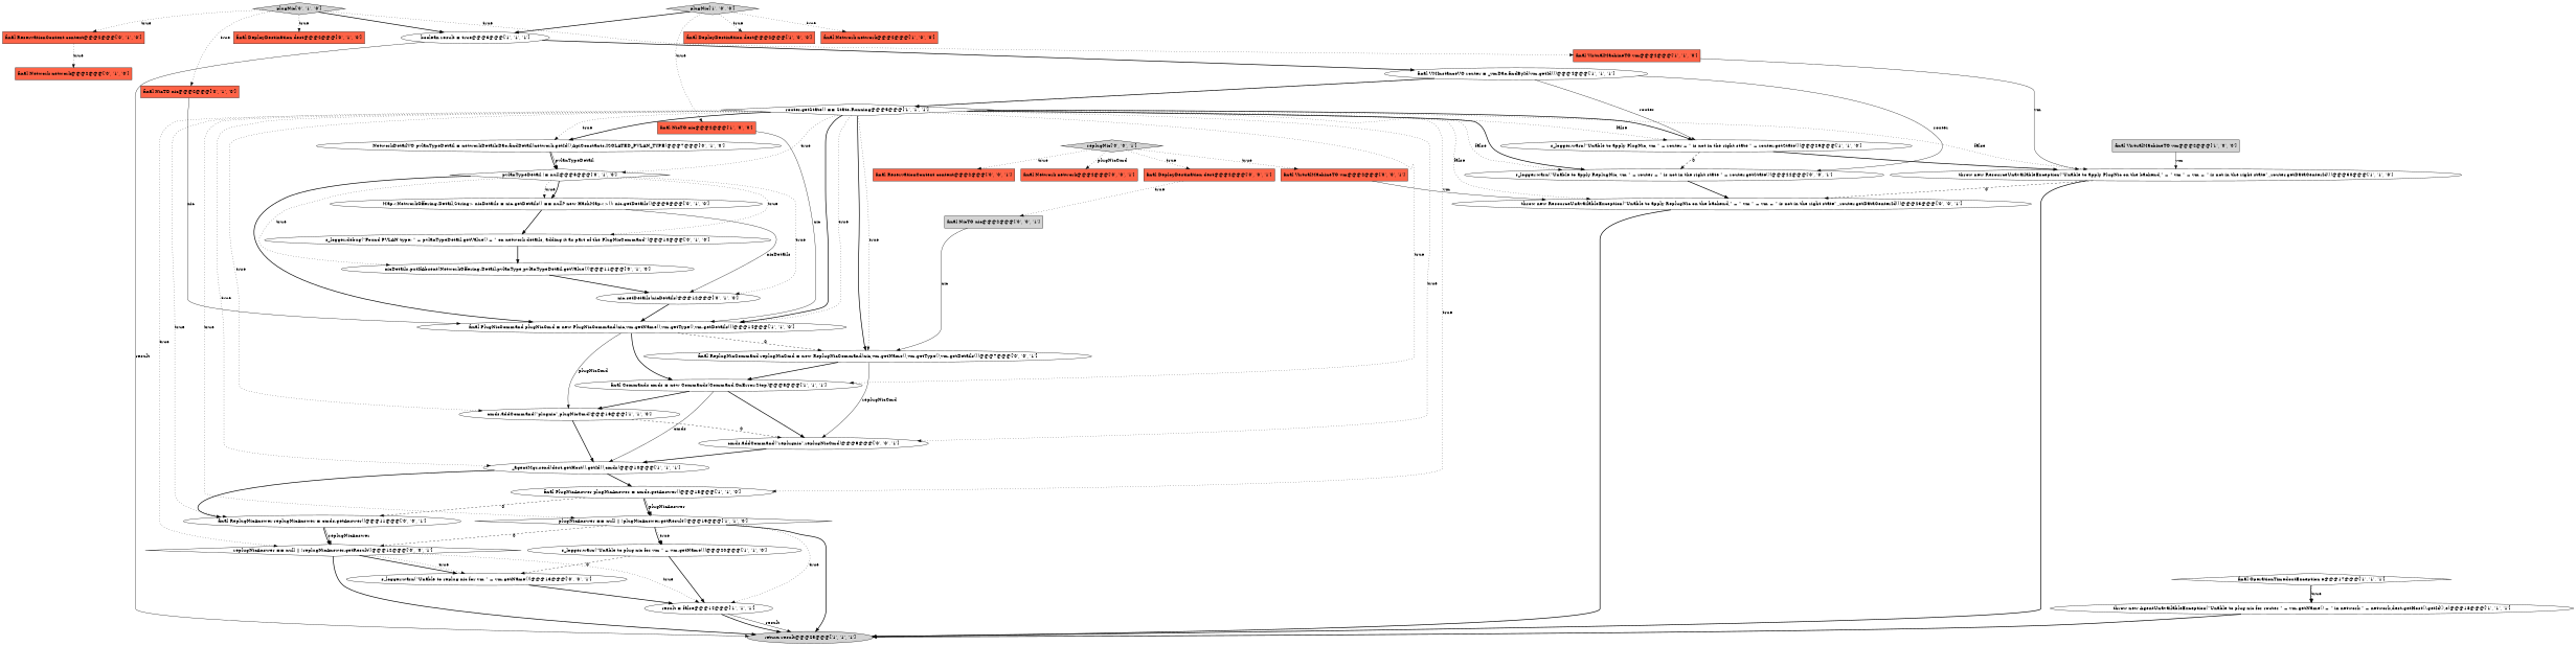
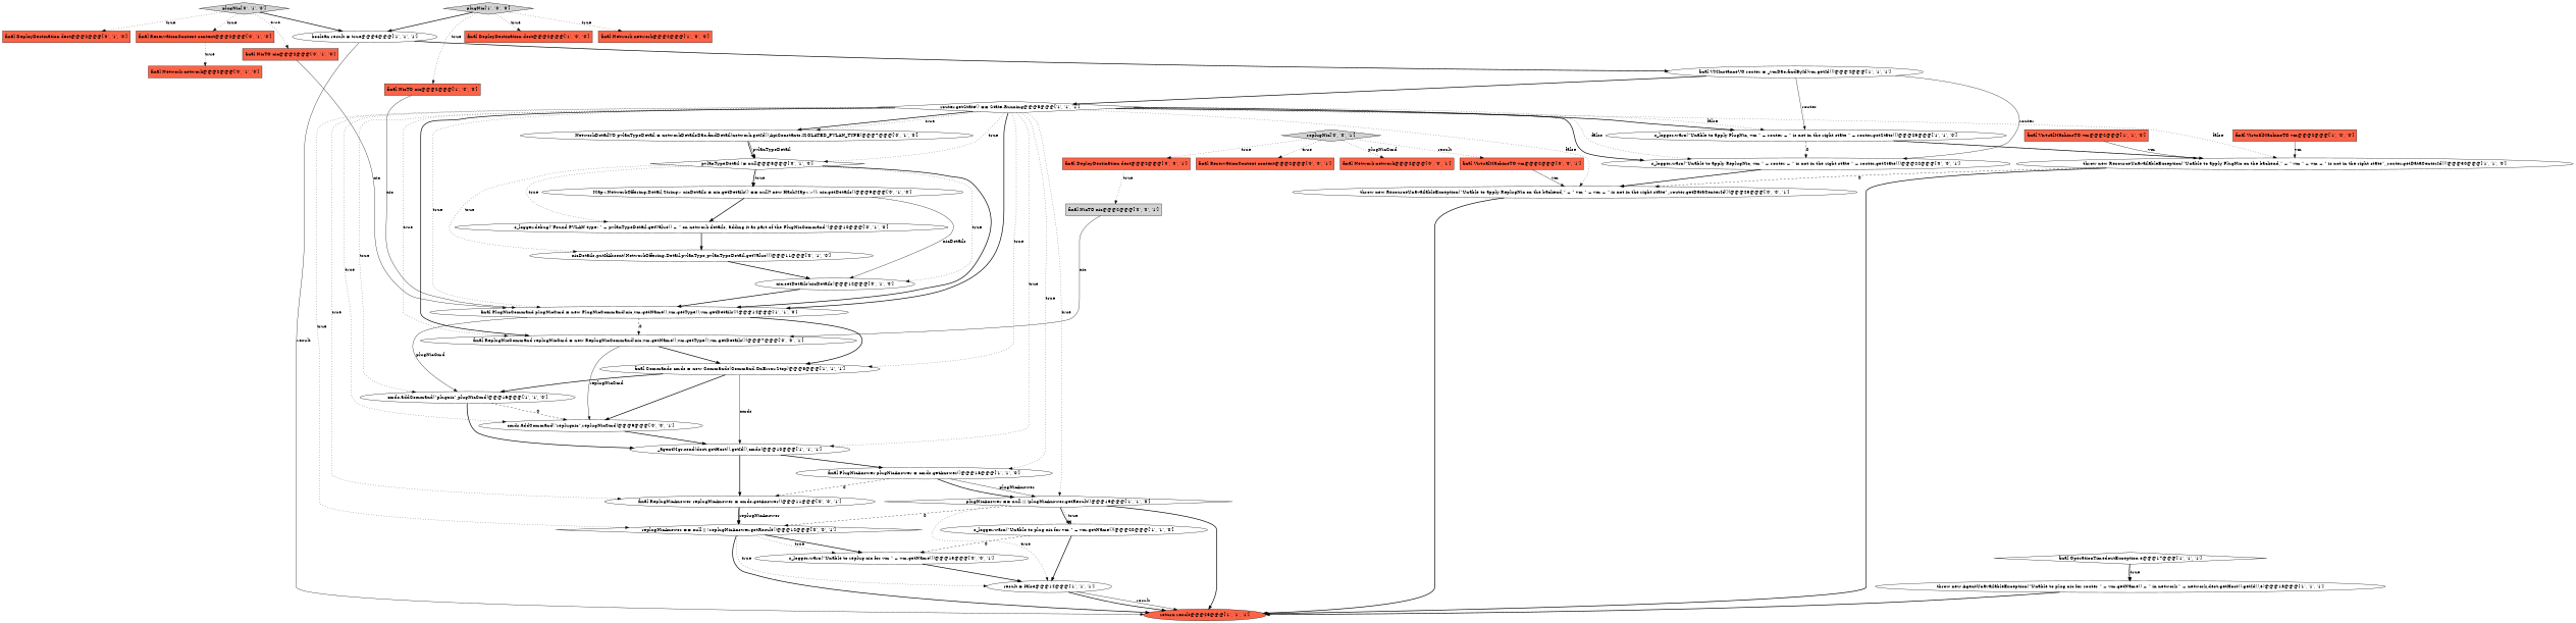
  digraph {
    node [fillcolor=white shape=ellipse style=filled]
    edge [style=bold]
    n1 [label="router.getState() == State.Running@@@5@@@['1', '1', '1']" shape=diamond]
    n2 [label="replugNicAnswer == null || !replugNicAnswer.getResult()@@@12@@@['0', '0', '1']" shape=diamond]
    n3 [label="cmds.addCommand(\"replugnic\",replugNicCmd)@@@9@@@['0', '0', '1']"]
    n4 [label="final PlugNicCommand plugNicCmd = new PlugNicCommand(nic,vm.getName(),vm.getType(),vm.getDetails())@@@14@@@['1', '1', '0']"]
    n5 [label="throw new ResourceUnavailableException(\"Unable to apply PlugNic on the backend,\" + \" vm \" + vm + \" is not in the right state\",,router.getDataCenterId())@@@30@@@['1', '1', '0']"]
    n6 [label="pvlanTypeDetail != null@@@8@@@['0', '1', '0']" shape=diamond]
    n7 [label="NetworkDetailVO pvlanTypeDetail = networkDetailsDao.findDetail(network.getId(),ApiConstants.ISOLATED_PVLAN_TYPE)@@@7@@@['0', '1', '0']"]
    n8 [label="cmds.addCommand(\"plugnic\",plugNicCmd)@@@16@@@['1', '1', '0']"]
    n9 [label="final ReplugNicCommand replugNicCmd = new ReplugNicCommand(nic,vm.getName(),vm.getType(),vm.getDetails())@@@7@@@['0', '0', '1']"]
    n10 [label="throw new ResourceUnavailableException(\"Unable to apply ReplugNic on the backend,\" + \" vm \" + vm + \" is not in the right state\",,router.getDataCenterId())@@@23@@@['0', '0', '1']"]
    n11 [label="final PlugNicAnswer plugNicAnswer = cmds.getAnswer()@@@18@@@['1', '1', '0']"]
    n12 [label="s_logger.warn(\"Unable to apply PlugNic, vm \" + router + \" is not in the right state \" + router.getState())@@@29@@@['1', '1', '0']"]
    n13 [label="final ReplugNicAnswer replugNicAnswer = cmds.getAnswer()@@@11@@@['0', '0', '1']"]
    n14 [label="final Commands cmds = new Commands(Command.OnError.Stop)@@@8@@@['1', '1', '1']"]
    n15 [label="s_logger.warn(\"Unable to apply ReplugNic, vm \" + router + \" is not in the right state \" + router.getState())@@@22@@@['0', '0', '1']"]
    n16 [label="plugNicAnswer == null || !plugNicAnswer.getResult()@@@19@@@['1', '1', '0']" shape=diamond]
    n17 [label="_agentMgr.send(dest.getHost().getId(),cmds)@@@10@@@['1', '1', '1']"]
-   n18 [fillcolor=lightgray label="return result@@@25@@@['1', '1', '1']"]
+   n18 [fillcolor=tomato label="return result@@@25@@@['1', '1', '1']"]
    n19 [label="s_logger.warn(\"Unable to replug nic for vm \" + vm.getName())@@@13@@@['0', '0', '1']"]
    n20 [label="result = false@@@14@@@['1', '1', '1']"]
    n21 [label="Map<NetworkOffering.Detail,String> nicDetails = nic.getDetails() == null? new HashMap<>(): nic.getDetails()@@@9@@@['0', '1', '0']"]
    n22 [label="nicDetails.putIfAbsent(NetworkOffering.Detail.pvlanType,pvlanTypeDetail.getValue())@@@11@@@['0', '1', '0']"]
    n23 [label="s_logger.debug(\"Found PVLAN type: \" + pvlanTypeDetail.getValue() + \" on network details, adding it as part of the PlugNicCommand\")@@@10@@@['0', '1', '0']"]
    n24 [label="nic.setDetails(nicDetails)@@@12@@@['0', '1', '0']"]
    n25 [label="s_logger.warn(\"Unable to plug nic for vm \" + vm.getName())@@@20@@@['1', '1', '0']"]
    n26 [label="throw new AgentUnavailableException(\"Unable to plug nic for router \" + vm.getName() + \" in network \" + network,dest.getHost().getId(),e)@@@18@@@['1', '1', '1']"]
    n27 [fillcolor=tomato label="final NicTO nic@@@2@@@['1', '0', '0']" shape=box]
    n28 [fillcolor=tomato label="final Network network@@@2@@@['0', '0', '1']" shape=box]
    n29 [fillcolor=tomato label="final DeployDestination dest@@@2@@@['0', '1', '0']" shape=box]
    n30 [label="final OperationTimedoutException e@@@17@@@['1', '1', '1']" shape=diamond]
    n31 [fillcolor=lightgray label="replugNic['0', '0', '1']" shape=diamond]
    n32 [fillcolor=tomato label="final DeployDestination dest@@@2@@@['0', '0', '1']" shape=box]
    n33 [fillcolor=tomato label="final VirtualMachineTO vm@@@2@@@['0', '0', '1']" shape=box]
    n34 [fillcolor=tomato label="final ReservationContext context@@@2@@@['0', '0', '1']" shape=box]
    n35 [fillcolor=lightgray label="final NicTO nic@@@2@@@['0', '0', '1']" shape=box]
    n36 [label="boolean result = true@@@3@@@['1', '1', '1']"]
    n37 [label="final VMInstanceVO router = _vmDao.findById(vm.getId())@@@4@@@['1', '1', '1']"]
    n38 [fillcolor=lightgray label="plugNic['0', '1', '0']" shape=diamond]
    n39 [fillcolor=tomato label="final VirtualMachineTO vm@@@2@@@['1', '1', '0']" shape=box]
    n40 [fillcolor=tomato label="final NicTO nic@@@2@@@['0', '1', '0']" shape=box]
    n41 [fillcolor=tomato label="final ReservationContext context@@@2@@@['0', '1', '0']" shape=box]
    n42 [fillcolor=tomato label="final Network network@@@2@@@['0', '1', '0']" shape=box]
    n43 [fillcolor=lightgray label="plugNic['1', '0', '0']" shape=diamond]
    n44 [fillcolor=tomato label="final DeployDestination dest@@@2@@@['1', '0', '0']" shape=box]
    n45 [fillcolor=tomato label="final Network network@@@2@@@['1', '0', '0']" shape=box]
-   n46 [fillcolor=lightgray label="final VirtualMachineTO vm@@@2@@@['1', '0', '0']" shape=box]
+   n46 [fillcolor=tomato label="final VirtualMachineTO vm@@@2@@@['1', '0', '0']" shape=box]
    n1 -> n2 [label=true style=dotted]
    n1 -> n3 [label=true style=dotted]
    n1 -> n4
    n1 -> n4 [label=true style=dotted]
    n1 -> n5 [label=false style=dotted]
    n1 -> n6 [label=true style=dotted]
    n1 -> n7
    n1 -> n7 [label=true style=dotted]
    n1 -> n8 [label=true style=dotted]
    n1 -> n9
    n1 -> n9 [label=true style=dotted]
    n1 -> n10 [label=false style=dotted]
    n1 -> n11 [label=true style=dotted]
    n1 -> n12 [label=false style=dotted]
    n1 -> n12
    n1 -> n13 [label=true style=dotted]
    n1 -> n14 [label=true style=dotted]
    n1 -> n15
    n1 -> n15 [label=false style=dotted]
    n1 -> n16 [label=true style=dotted]
    n1 -> n17 [label=true style=dotted]
    n2 -> n18
    n2 -> n19
    n2 -> n19 [label=true style=dotted]
    n2 -> n20 [label=true style=dotted]
    n3 -> n17
    n4 -> n8 [label=plugNicCmd style=solid]
    n4 -> n9 [label=0 style=dashed]
    n4 -> n14
    n5 -> n10 [label=0 style=dashed]
    n5 -> n18
    n6 -> n4
    n6 -> n21 [label=true style=dotted]
    n6 -> n21
    n6 -> n22 [label=true style=dotted]
    n6 -> n23 [label=true style=dotted]
    n6 -> n24 [label=true style=dotted]
    n7 -> n6
    n7 -> n6 [label=pvlanTypeDetail style=solid]
    n8 -> n3 [label=0 style=dashed]
    n8 -> n17
    n9 -> n3 [label=replugNicCmd style=solid]
    n9 -> n14
    n10 -> n18
    n11 -> n13 [label=0 style=dashed]
    n11 -> n16
    n11 -> n16 [label=plugNicAnswer style=solid]
    n12 -> n5
    n12 -> n15 [label=0 style=dashed]
    n13 -> n2 [label=replugNicAnswer style=solid]
    n13 -> n2
    n14 -> n3
    n14 -> n8
    n14 -> n17 [label=cmds style=solid]
    n15 -> n10
    n16 -> n2 [label=0 style=dashed]
    n16 -> n18
    n16 -> n20 [label=true style=dotted]
    n16 -> n25
    n16 -> n25 [label=true style=dotted]
    n17 -> n11
    n17 -> n13
    n19 -> n20
    n20 -> n18 [label=result style=solid]
    n20 -> n18
    n21 -> n23
    n21 -> n24 [label=nicDetails style=solid]
    n22 -> n24
    n23 -> n22
    n24 -> n4
    n25 -> n19 [label=0 style=dashed]
    n25 -> n20
    n26 -> n18
    n27 -> n4 [label=nic style=solid]
    n30 -> n26
    n30 -> n26 [label=true style=dotted]
    n31 -> n28 [label=plugNicCmd style=dotted]
    n31 -> n32 [label=true style=dotted]
-   n31 -> n33 [label=true style=dotted]
+   n31 -> n33 [label=result style=dotted]
    n31 -> n34 [label=true style=dotted]
    n32 -> n35 [label=true style=dotted]
    n33 -> n10 [label=vm style=solid]
    n35 -> n9 [label=nic style=solid]
    n36 -> n18 [label=result style=solid]
    n36 -> n37
    n37 -> n1
    n37 -> n12 [label=router style=solid]
    n37 -> n15 [label=router style=solid]
    n38 -> n29 [label=true style=dotted]
    n38 -> n36
-   n38 -> n39 [label=true style=dotted]
    n38 -> n40 [label=true style=dotted]
    n38 -> n41 [label=true style=dotted]
    n39 -> n5 [label=vm style=solid]
    n40 -> n4 [label=nic style=solid]
    n41 -> n42 [label=true style=dotted]
    n43 -> n27 [label=true style=dotted]
    n43 -> n36
    n43 -> n44 [label=true style=dotted]
    n43 -> n45 [label=true style=dotted]
    n46 -> n5 [label=vm style=solid]
  }
